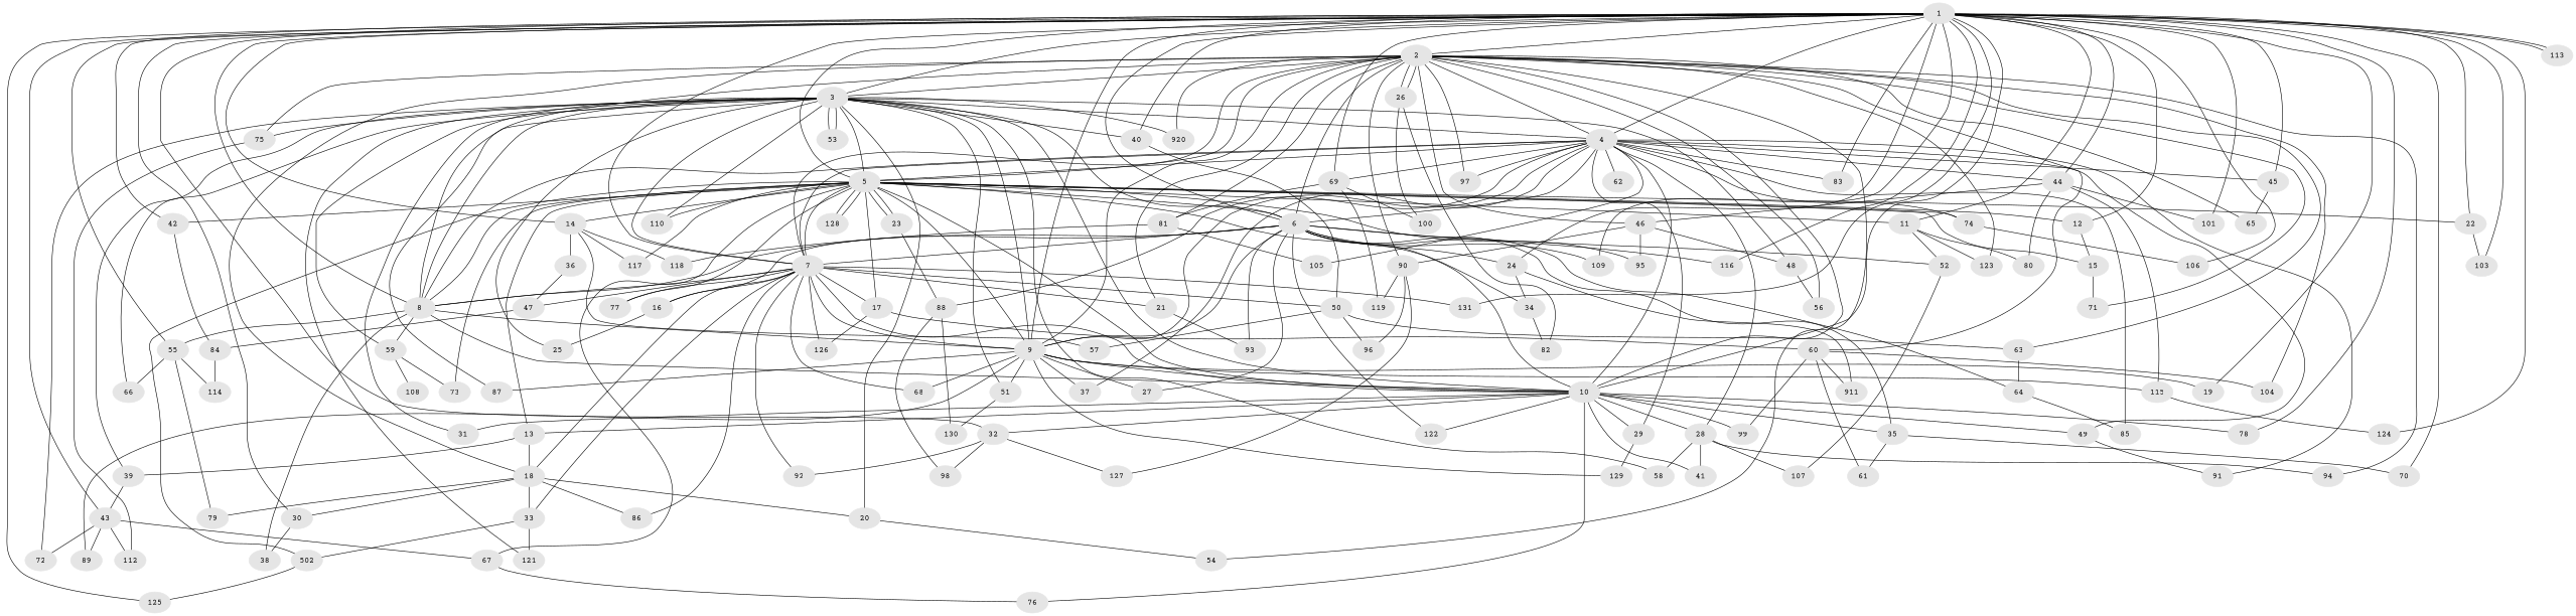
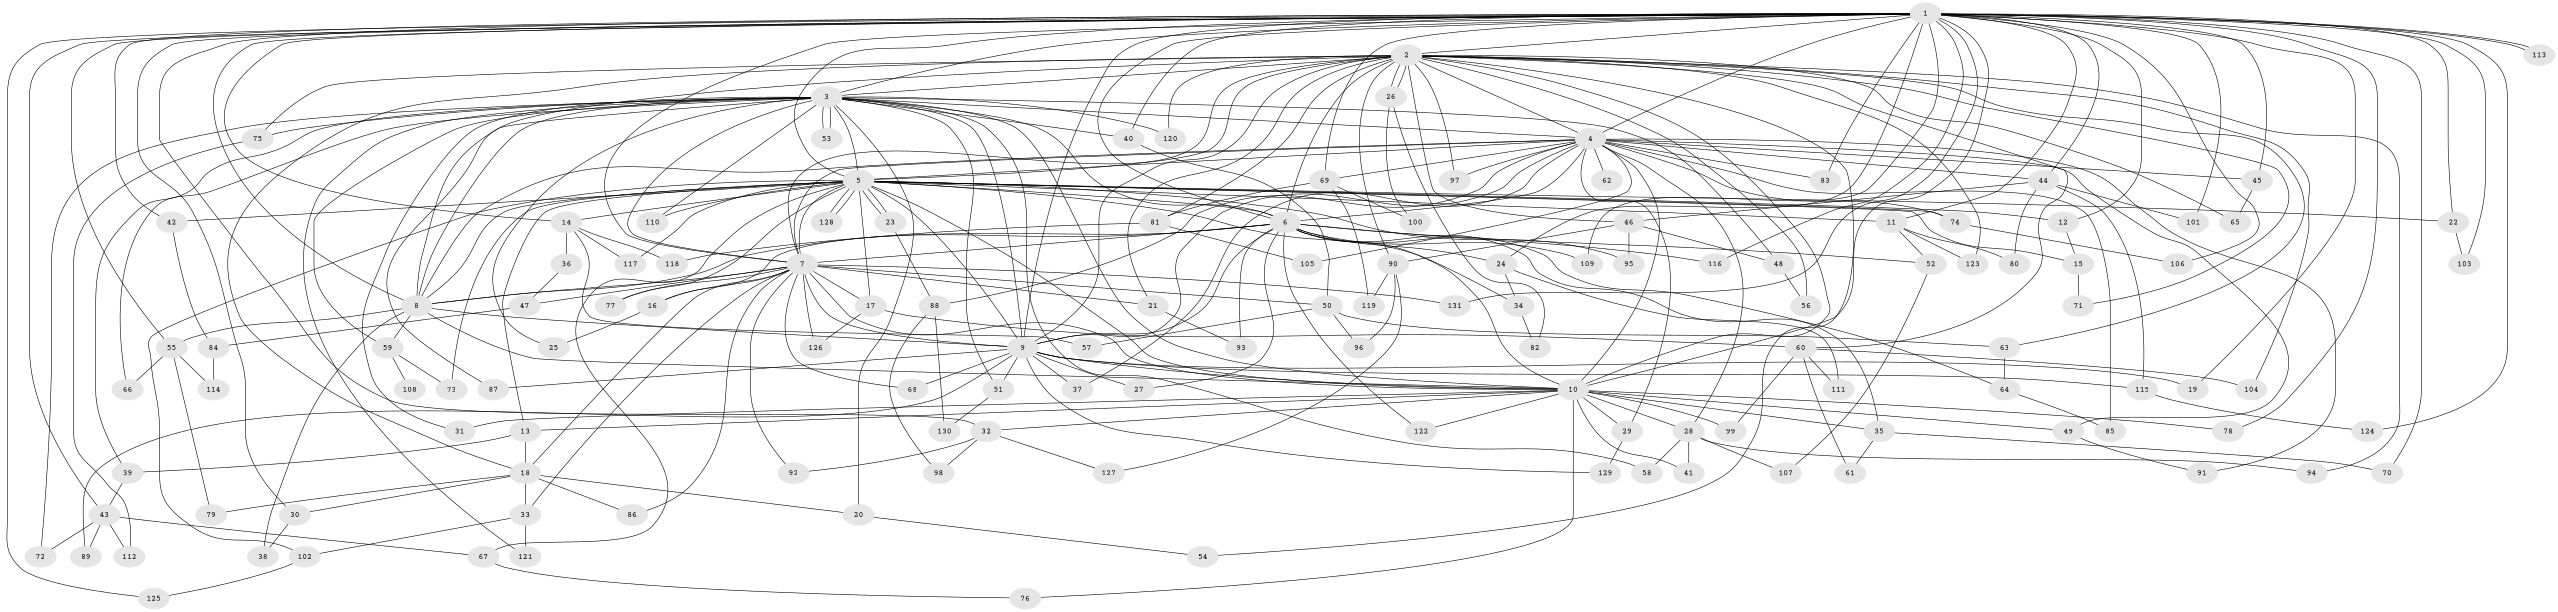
  graph {
    fontname="Courier Prime"
    node [color=gray90 fontname="Courier Prime" style=filled]
    edge [fontname="Courier Prime"]
    1
    2
    3
    4
    5
    6
    7
    8
    9
    10
    11
    12
    14
    19
    22
    24
    30
    32
    40
    42
    43
    44
    45
    55
    69
    70
    78
    83
    101
    103
    106
    109
    113
    116
    124
    125
    131
    21
    26
    46
    54
    56
    60
    63
    65
    71
    75
    81
    90
    94
    97
    104
-   120 [label=920]
+   120
    123
    18
    20
    25
    31
    39
    48
    51
    53
    58
    59
    66
    72
    87
    110
    121
    28
    29
    37
    49
    62
    74
    85
    88
    91
    105
    13
    15
    17
    23
    34
    67
    73
    77
    95
-   102 [label=502]
+   102
    117
    128
    16
    27
    35
    52
    64
    93
    122
    33
    47
    50
    68
    86
    92
    126
    38
    89
    115
    129
    41
    76
    99
    80
    36
    57
    118
-   111 [label=911]
+   111
    98
    127
    84
    112
    79
    114
    100
    119
    82
    61
    96
    130
    108
    107
    1 -- 2
    1 -- 3
    1 -- 4
    1 -- 5
    1 -- 6
    1 -- 7
    1 -- 8
    1 -- 9
    1 -- 10
    1 -- 11
    1 -- 12
    1 -- 14
    1 -- 19
    1 -- 22
    1 -- 24
    1 -- 30
    1 -- 32
    1 -- 40
    1 -- 42
    1 -- 43
    1 -- 44
    1 -- 45
    1 -- 55
    1 -- 69
    1 -- 70
    1 -- 78
    1 -- 83
    1 -- 101
    1 -- 103
    1 -- 106
    1 -- 109
    1 -- 113
    1 -- 113
    1 -- 116
    1 -- 124
    1 -- 125
    1 -- 131
    2 -- 3
    2 -- 4
    2 -- 5
    2 -- 6
    2 -- 7
    2 -- 8
    2 -- 9
    2 -- 10
    2 -- 21
    2 -- 26
    2 -- 26
    2 -- 46
    2 -- 54
    2 -- 56
    2 -- 60
    2 -- 63
    2 -- 65
    2 -- 71
    2 -- 75
    2 -- 81
    2 -- 90
    2 -- 94
    2 -- 97
    2 -- 104
    2 -- 120
    2 -- 123
    2 -- 18
    3 -- 4
    3 -- 5
    3 -- 6
    3 -- 7
    3 -- 8
    3 -- 9
    3 -- 10
    3 -- 40
    3 -- 75
    3 -- 120
    3 -- 20
    3 -- 25
    3 -- 31
    3 -- 39
    3 -- 48
    3 -- 51
    3 -- 53
    3 -- 53
    3 -- 58
    3 -- 59
    3 -- 66
    3 -- 72
    3 -- 87
    3 -- 110
    3 -- 121
    4 -- 5
    4 -- 6
    4 -- 7
    4 -- 8
    4 -- 9
    4 -- 10
    4 -- 44
    4 -- 45
    4 -- 69
    4 -- 83
    4 -- 97
    4 -- 28
    4 -- 29
    4 -- 37
    4 -- 49
    4 -- 62
    4 -- 74
    4 -- 85
    4 -- 88
    4 -- 91
    4 -- 105
    5 -- 6
    5 -- 7
    5 -- 8
    5 -- 9
    5 -- 10
    5 -- 11
    5 -- 12
    5 -- 14
    5 -- 22
    5 -- 42
    5 -- 110
    5 -- 74
    5 -- 13
    5 -- 15
    5 -- 17
    5 -- 23
    5 -- 23
    5 -- 34
    5 -- 67
    5 -- 73
    5 -- 77
    5 -- 95
    5 -- 102
    5 -- 117
    5 -- 128
    5 -- 128
    6 -- 7
    6 -- 8
    6 -- 9
    6 -- 10
    6 -- 24
    6 -- 109
    6 -- 116
    6 -- 16
    6 -- 27
    6 -- 35
    6 -- 52
    6 -- 64
    6 -- 93
    6 -- 122
    7 -- 8
    7 -- 9
    7 -- 10
    7 -- 131
    7 -- 21
    7 -- 18
    7 -- 17
    7 -- 77
    7 -- 16
    7 -- 33
    7 -- 47
    7 -- 50
    7 -- 68
    7 -- 86
    7 -- 92
    7 -- 126
    8 -- 9
    8 -- 10
    8 -- 55
    8 -- 59
    8 -- 38
    9 -- 10
    9 -- 19
    9 -- 51
    9 -- 87
    9 -- 37
    9 -- 27
    9 -- 68
    9 -- 89
    9 -- 115
    9 -- 129
    10 -- 32
    10 -- 78
    10 -- 31
    10 -- 28
    10 -- 29
    10 -- 49
    10 -- 13
    10 -- 35
    10 -- 122
    10 -- 41
    10 -- 76
    10 -- 99
    11 -- 123
    11 -- 52
    11 -- 80
    12 -- 15
    14 -- 117
    14 -- 36
    14 -- 57
    14 -- 118
    22 -- 103
    24 -- 34
    24 -- 111
    30 -- 38
    32 -- 92
    32 -- 98
    32 -- 127
    40 -- 50
    42 -- 84
    43 -- 72
    43 -- 67
    43 -- 89
    43 -- 112
    44 -- 101
    44 -- 46
    44 -- 115
    44 -- 80
    45 -- 65
    55 -- 66
    55 -- 79
    55 -- 114
    69 -- 81
    69 -- 100
    69 -- 119
    21 -- 93
    26 -- 100
    26 -- 82
    46 -- 90
    46 -- 48
    46 -- 95
    60 -- 104
    60 -- 99
    60 -- 111
    60 -- 61
    63 -- 64
    75 -- 112
    81 -- 105
    81 -- 118
    90 -- 127
    90 -- 119
    90 -- 96
    18 -- 30
    18 -- 20
    18 -- 33
    18 -- 86
    18 -- 79
    20 -- 54
    39 -- 43
    48 -- 56
    51 -- 130
    59 -- 73
    59 -- 108
    28 -- 94
    28 -- 58
    28 -- 41
    28 -- 107
    29 -- 129
    49 -- 91
    74 -- 106
    88 -- 98
    88 -- 130
    13 -- 18
    13 -- 39
    15 -- 71
    17 -- 60
    17 -- 126
    23 -- 88
    34 -- 82
    67 -- 76
    102 -- 125
    16 -- 25
    35 -- 70
    35 -- 61
    52 -- 107
    64 -- 85
    33 -- 121
    33 -- 102
    47 -- 84
    50 -- 63
    50 -- 57
    50 -- 96
    115 -- 124
    36 -- 47
    84 -- 114
  }
